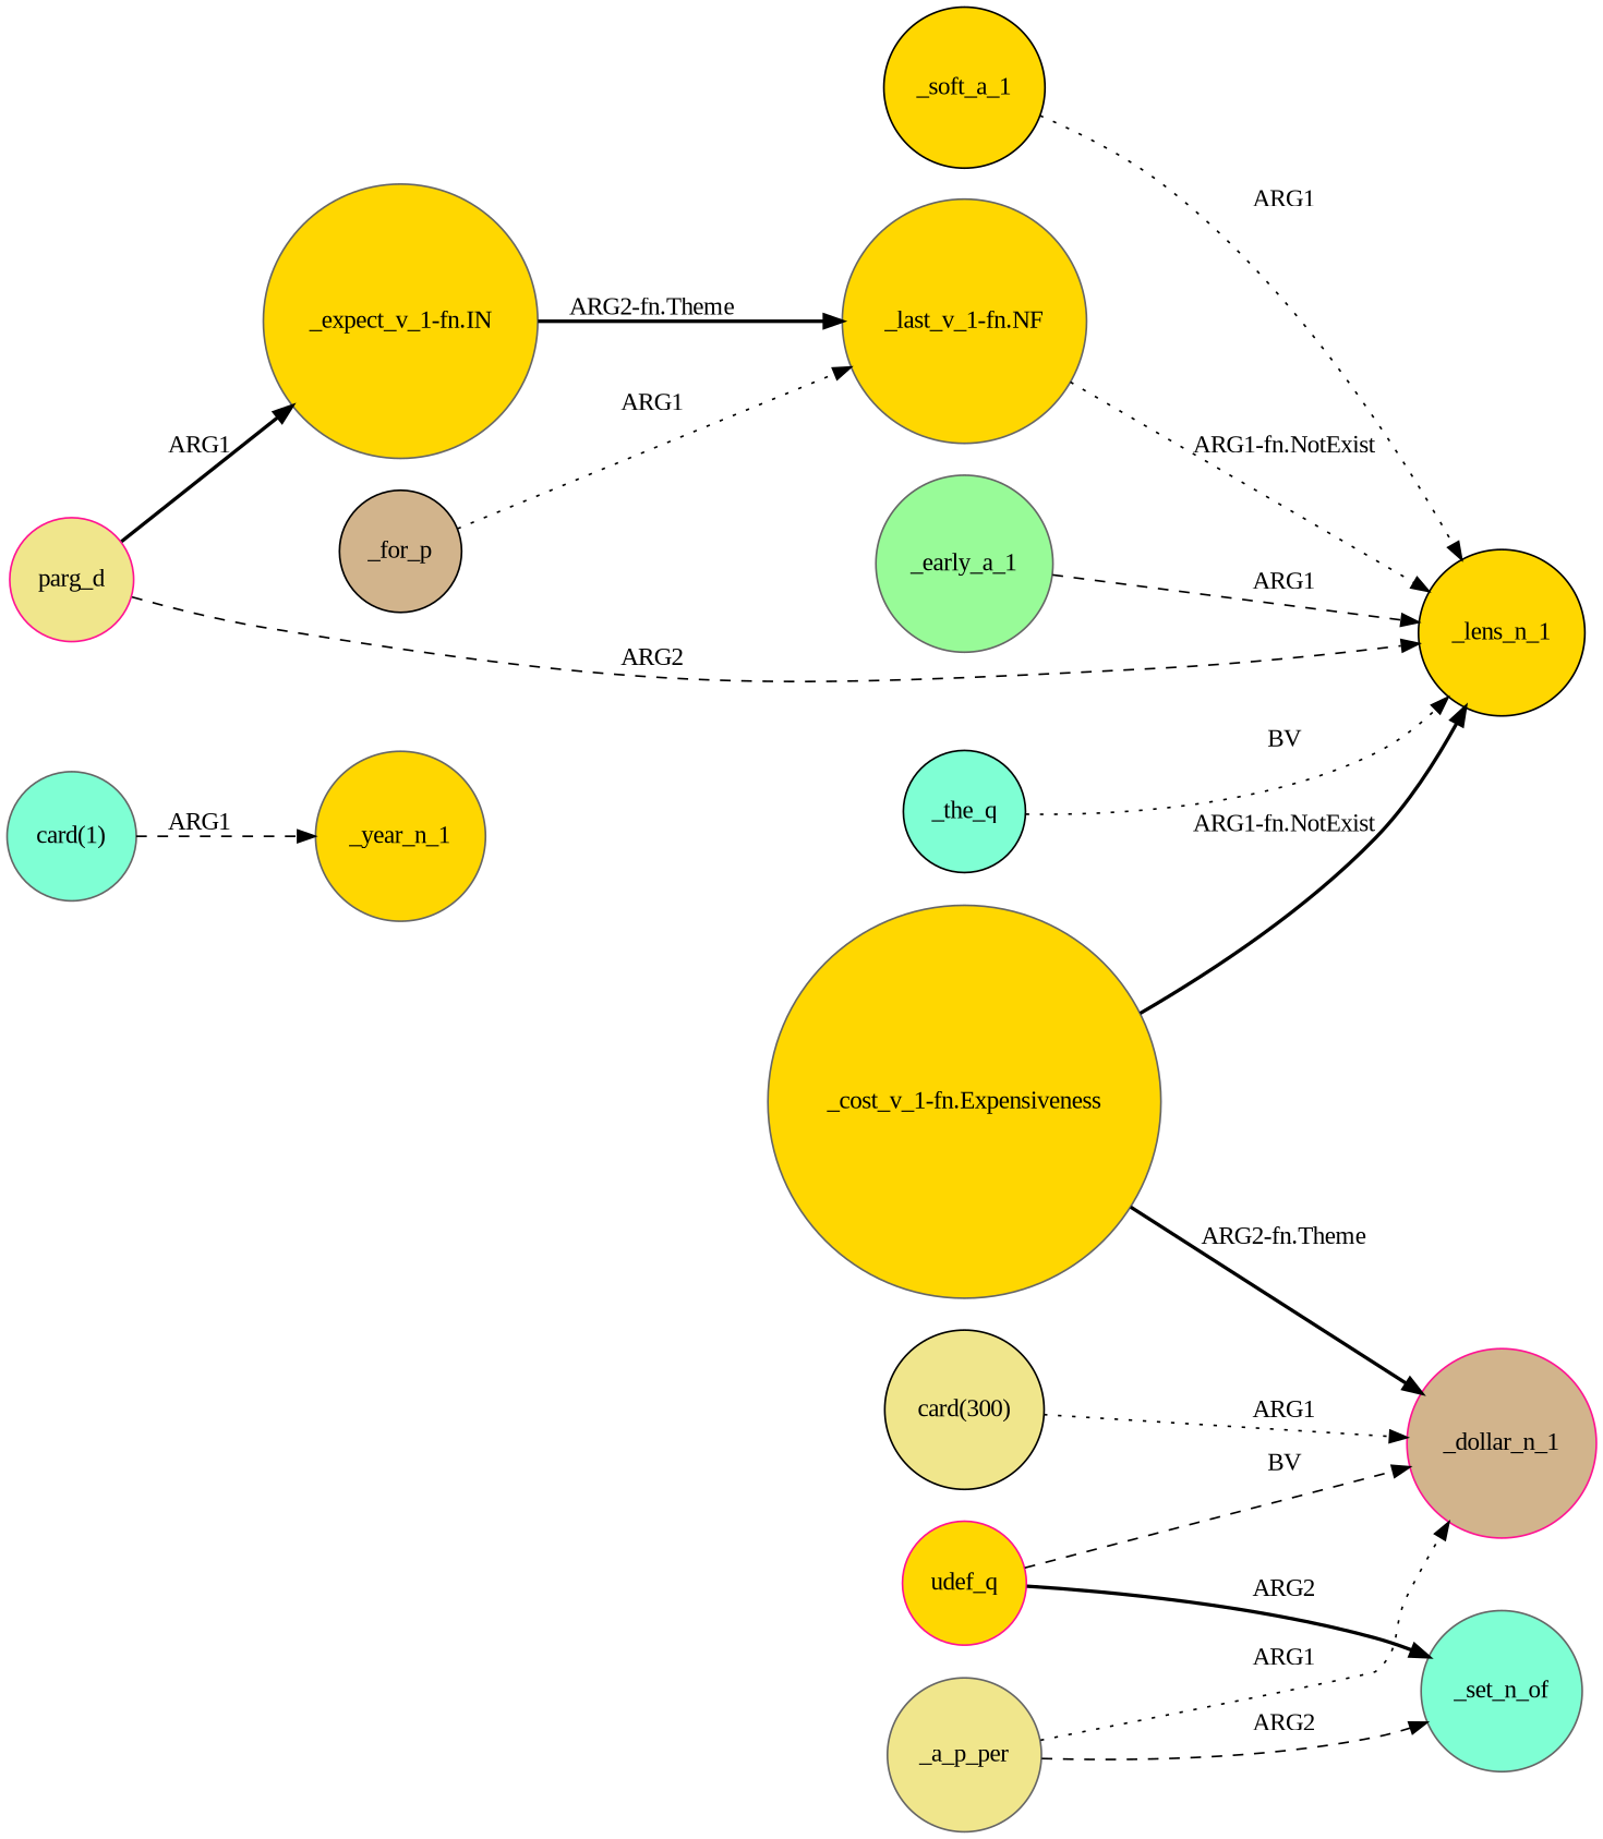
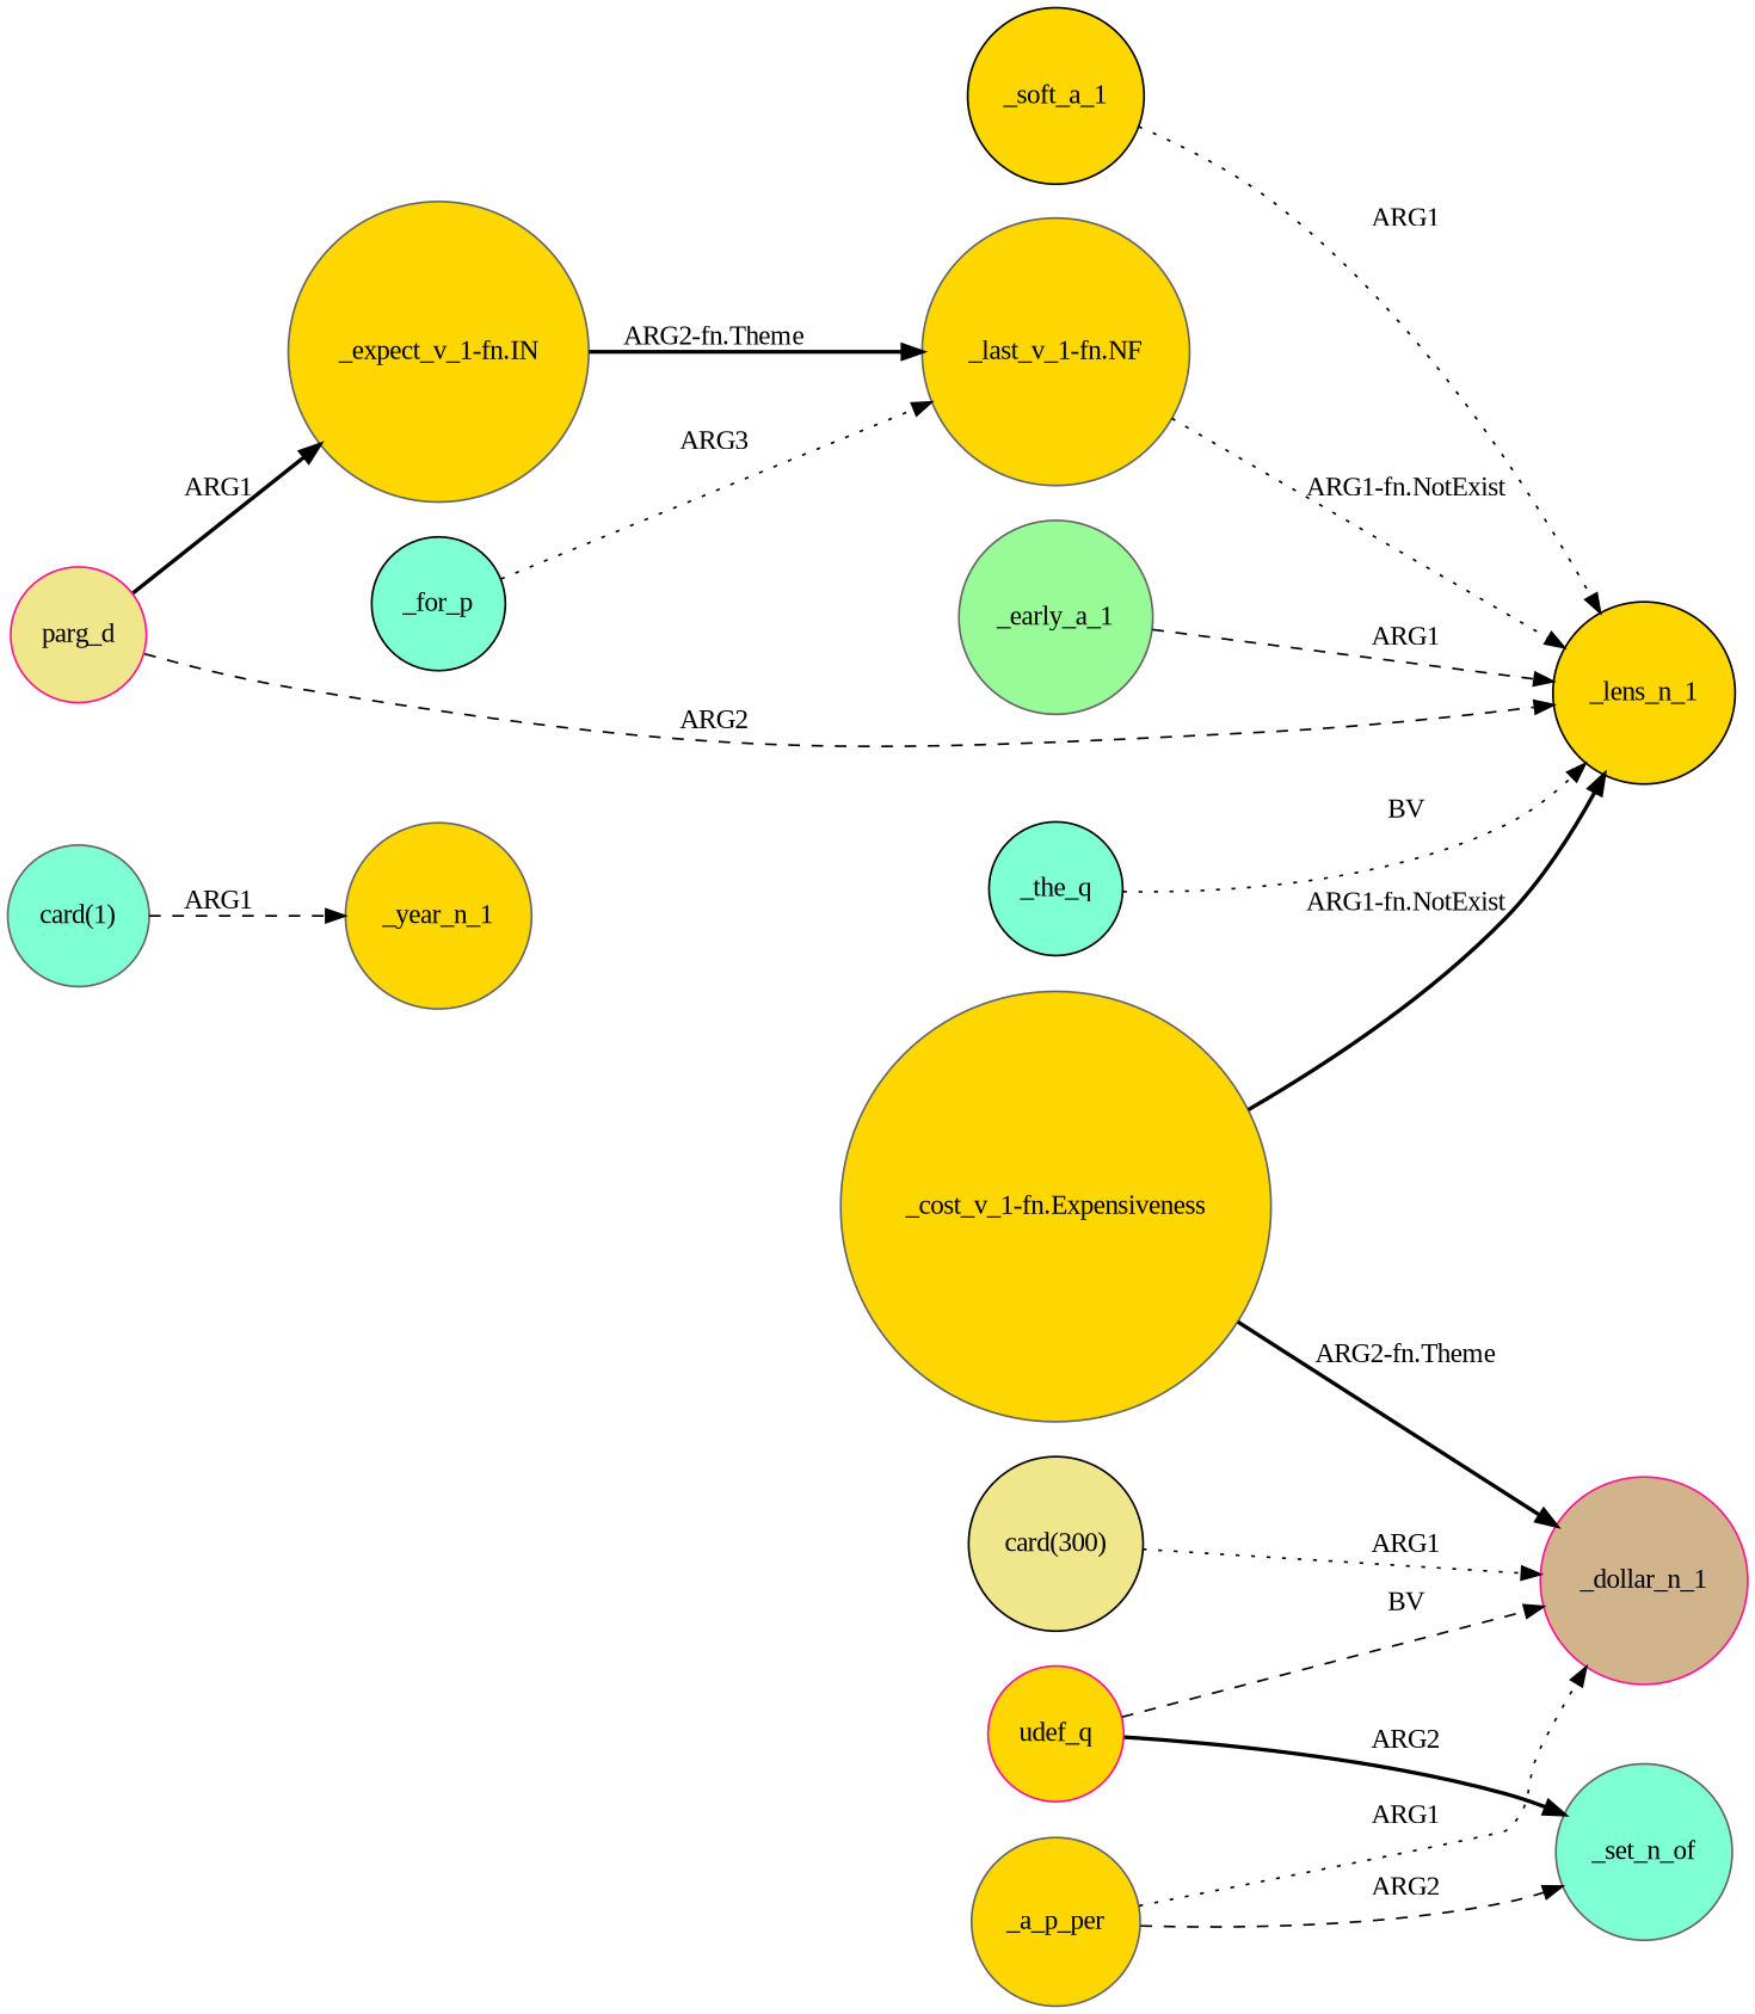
  digraph {
    fontname="Liberation Serif"
    rankdir=LR
    node [color=gray40 fillcolor=gold fontname="Liberation Serif" shape=circle style=filled]
    edge [fontname="Liberation Serif" style=dotted]
    "card(1)" [fillcolor=aquamarine]
    _year_n_1
    _lens_n_1 [color=black]
    "_cost_v_1-fn.Expensiveness"
    _dollar_n_1 [color=deeppink fillcolor=tan]
    udef_q [color=deeppink]
    _set_n_of [fillcolor=aquamarine]
    _soft_a_1 [color=black]
    "card(300)" [color=black fillcolor=khaki]
-   _for_p [color=black fillcolor=tan]
+   _for_p [color=black fillcolor=aquamarine]
    "_last_v_1-fn.NF"
    _early_a_1 [fillcolor=palegreen]
    parg_d [color=deeppink fillcolor=khaki]
    "_expect_v_1-fn.IN"
-   _a_p_per [fillcolor=khaki]
+   _a_p_per
    _the_q [color=black fillcolor=aquamarine]
    "card(1)" -> _year_n_1 [label=ARG1 style=dashed]
    "_cost_v_1-fn.Expensiveness" -> _lens_n_1 [label="ARG1-fn.NotExist" style=bold]
    "_cost_v_1-fn.Expensiveness" -> _dollar_n_1 [label="ARG2-fn.Theme" style=bold]
    udef_q -> _dollar_n_1 [label=BV style=dashed]
    udef_q -> _set_n_of [label=ARG2 style=bold]
    _soft_a_1 -> _lens_n_1 [label=ARG1]
    "card(300)" -> _dollar_n_1 [label=ARG1]
-   _for_p -> "_last_v_1-fn.NF" [label=ARG1]
+   _for_p -> "_last_v_1-fn.NF" [label=ARG3]
    "_last_v_1-fn.NF" -> _lens_n_1 [label="ARG1-fn.NotExist"]
    _early_a_1 -> _lens_n_1 [label=ARG1 style=dashed]
    parg_d -> _lens_n_1 [label=ARG2 style=dashed]
    parg_d -> "_expect_v_1-fn.IN" [label=ARG1 style=bold]
    "_expect_v_1-fn.IN" -> "_last_v_1-fn.NF" [label="ARG2-fn.Theme" style=bold]
    _a_p_per -> _dollar_n_1 [label=ARG1]
    _a_p_per -> _set_n_of [label=ARG2 style=dashed]
    _the_q -> _lens_n_1 [label=BV]
  }
